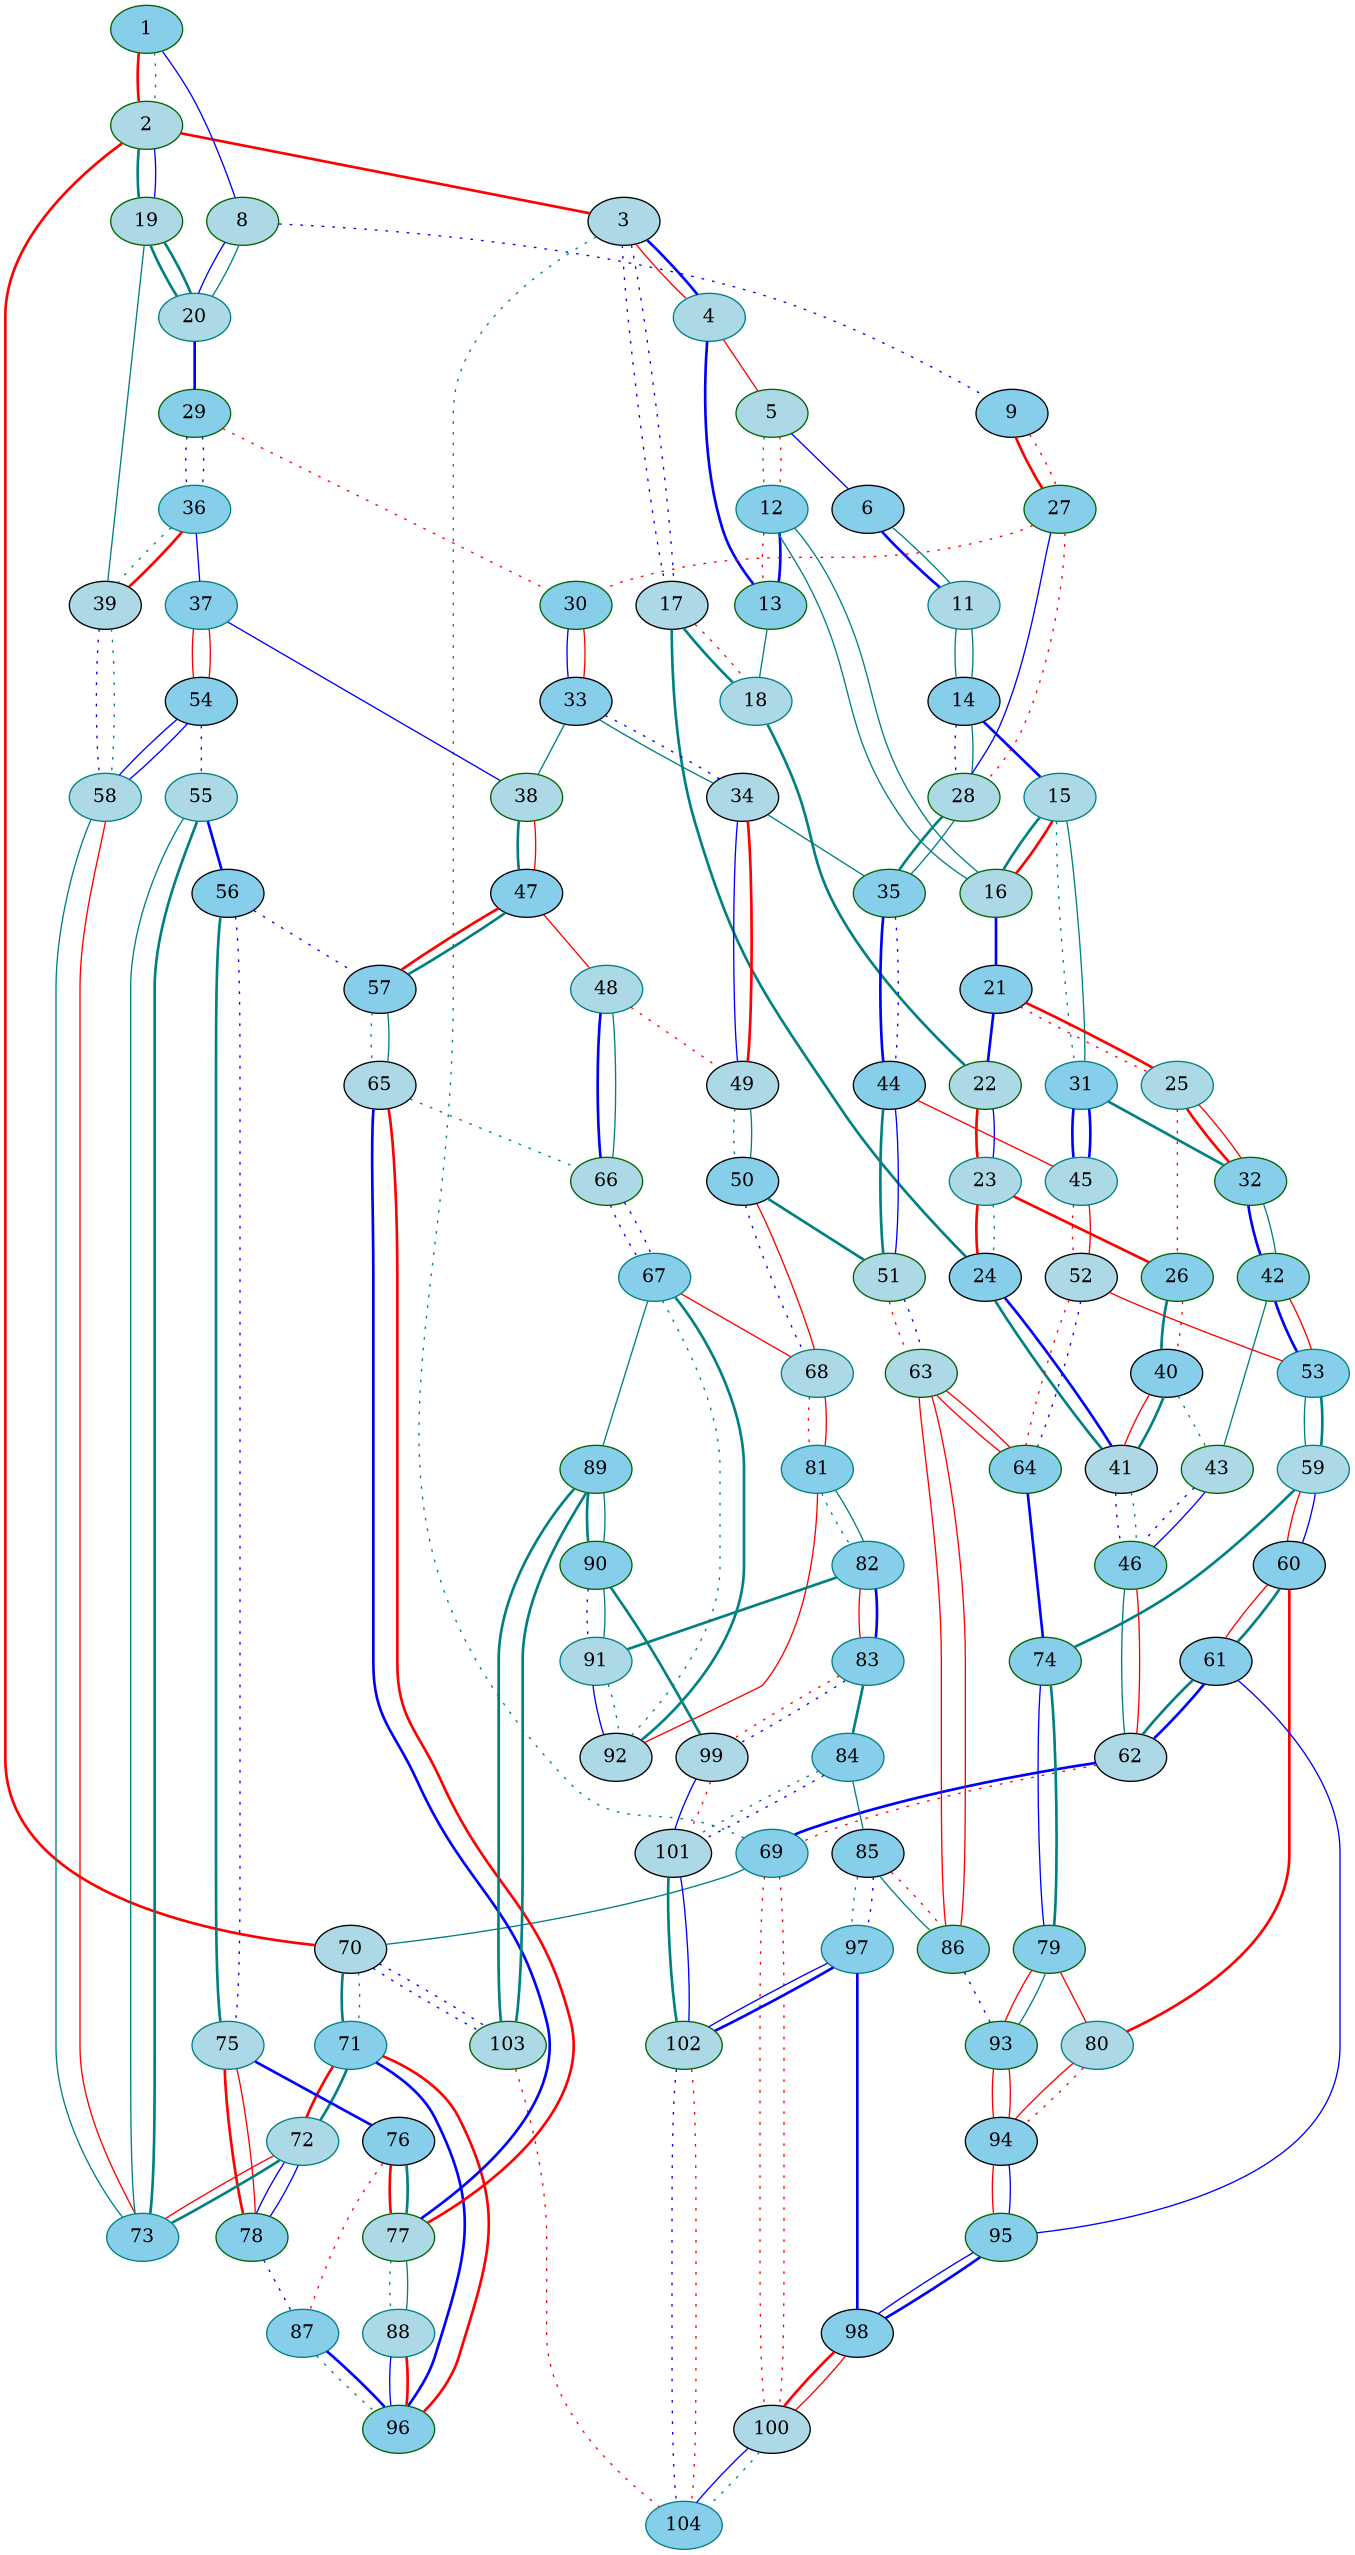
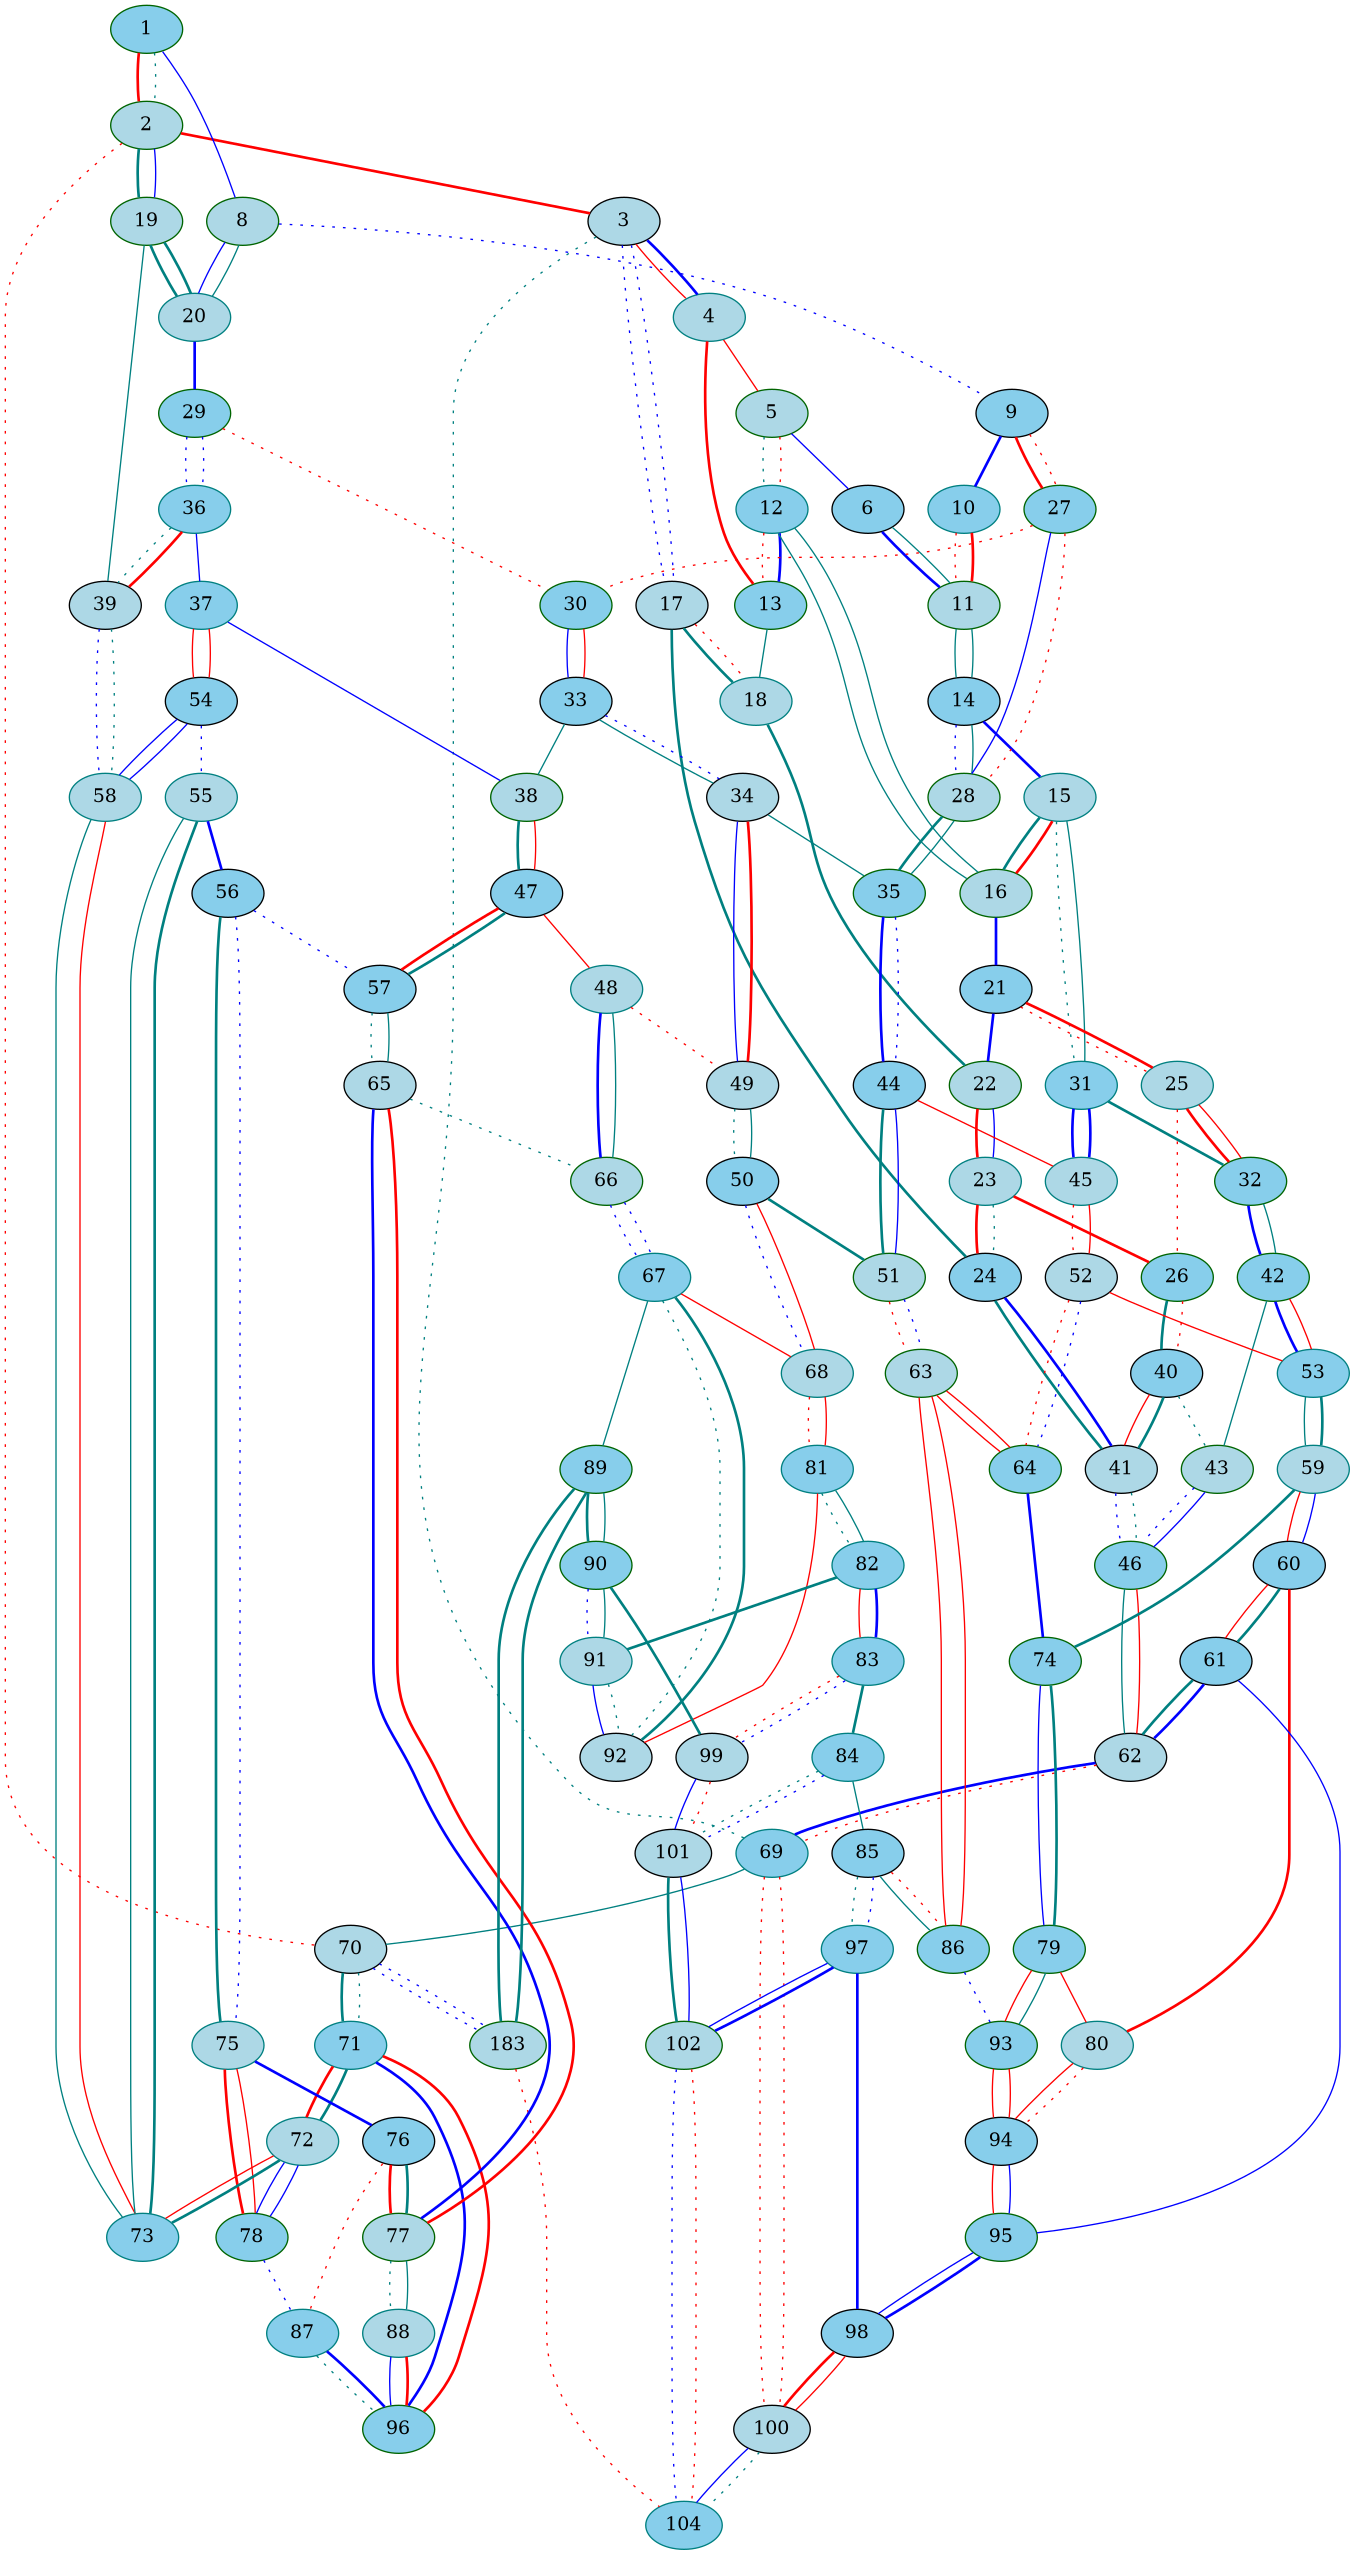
  graph {
    node [color=darkgreen fillcolor=skyblue style=filled]
    edge [color=teal style=solid]
    2 [fillcolor=lightblue]
    1
    8 [fillcolor=lightblue]
    3 [color=black fillcolor=lightblue]
    19 [fillcolor=lightblue]
    70 [color=black fillcolor=lightblue]
    9 [color=black]
    20 [color=teal fillcolor=lightblue]
    4 [color=teal fillcolor=lightblue]
    17 [color=black fillcolor=lightblue]
    69 [color=teal]
    39 [color=black fillcolor=lightblue]
    71 [color=teal]
-   103 [fillcolor=lightblue]
+   103 [fillcolor=lightblue label=183]
    5 [fillcolor=lightblue]
    13
    18 [color=teal fillcolor=lightblue]
    24 [color=black]
    100 [color=black fillcolor=lightblue]
    6 [color=black]
    12 [color=teal]
-   11 [color=teal fillcolor=lightblue]
+   11 [fillcolor=lightblue]
    16 [fillcolor=lightblue]
    14 [color=black]
+   10 [color=teal]
    27
    29
    28 [fillcolor=lightblue]
    30
    15 [color=teal fillcolor=lightblue]
    21 [color=black]
    22 [fillcolor=lightblue]
    31 [color=teal]
    35
    32
    45 [color=teal fillcolor=lightblue]
    25 [color=teal fillcolor=lightblue]
    41 [color=black fillcolor=lightblue]
    23 [color=teal fillcolor=lightblue]
    58 [color=teal fillcolor=lightblue]
    36 [color=teal]
    26
    40 [color=black]
    46
    42
    43 [fillcolor=lightblue]
    33 [color=black]
    44 [color=black]
    37 [color=teal]
    34 [color=black fillcolor=lightblue]
    38 [fillcolor=lightblue]
    52 [color=black fillcolor=lightblue]
    53 [color=teal]
    49 [color=black fillcolor=lightblue]
    47 [color=black]
    50 [color=black]
    51 [fillcolor=lightblue]
    54 [color=black]
    55 [color=teal fillcolor=lightblue]
    48 [color=teal fillcolor=lightblue]
    57 [color=black]
    73 [color=teal]
    62 [color=black fillcolor=lightblue]
    59 [color=teal fillcolor=lightblue]
    63 [fillcolor=lightblue]
    64
    66 [fillcolor=lightblue]
    65 [color=black fillcolor=lightblue]
    67 [color=teal]
    68 [color=teal fillcolor=lightblue]
    81 [color=teal]
    86
    74
    60 [color=black]
    56 [color=black]
    75 [color=teal fillcolor=lightblue]
    78
    76 [color=black]
    77 [fillcolor=lightblue]
    61 [color=black]
    80 [color=teal fillcolor=lightblue]
    79
    95
    94 [color=black]
    98 [color=black]
    93
    88 [color=teal fillcolor=lightblue]
    92 [color=black fillcolor=lightblue]
    89
    82 [color=teal]
    104 [color=teal]
    72 [color=teal fillcolor=lightblue]
    96
    87 [color=teal]
    83 [color=teal]
    91 [color=teal fillcolor=lightblue]
    84 [color=teal]
    99 [color=black fillcolor=lightblue]
    85 [color=black]
    101 [color=black fillcolor=lightblue]
    97 [color=teal]
    102 [fillcolor=lightblue]
    90
    2 -- 3 [color=red style=bold]
    2 -- 19 [style=bold]
    2 -- 19 [color=blue]
-   2 -- 70 [color=red style=bold]
+   2 -- 70 [color=red style=dotted]
    1 -- 2 [color=red style=bold]
    1 -- 2 [style=dotted]
    1 -- 8 [color=blue]
    8 -- 9 [color=blue style=dotted]
    8 -- 20 [color=blue]
    8 -- 20
    3 -- 4 [color=red]
    3 -- 4 [color=blue style=bold]
    3 -- 17 [color=blue style=dotted]
    3 -- 17 [color=blue style=dotted]
    3 -- 69 [style=dotted]
    19 -- 20 [style=bold]
    19 -- 20 [style=bold]
    19 -- 39
    70 -- 71 [style=bold]
    70 -- 71 [style=dotted]
    70 -- 103 [color=blue style=dotted]
    70 -- 103 [color=blue style=dotted]
+   9 -- 10 [color=blue style=bold]
    9 -- 27 [color=red style=bold]
    9 -- 27 [color=red style=dotted]
    20 -- 29 [color=blue style=bold]
    4 -- 5 [color=red]
-   4 -- 13 [color=blue style=bold]
+   4 -- 13 [color=red style=bold]
    17 -- 18 [style=bold]
    17 -- 18 [color=red style=dotted]
    17 -- 24 [style=bold]
    69 -- 70
    69 -- 100 [color=red style=dotted]
    69 -- 100 [color=red style=dotted]
    39 -- 58 [color=blue style=dotted]
    39 -- 58 [style=dotted]
    71 -- 72 [color=red style=bold]
    71 -- 72 [style=bold]
    71 -- 96 [color=blue style=bold]
    71 -- 96 [color=red style=bold]
    103 -- 104 [color=red style=dotted]
    5 -- 6 [color=blue]
    5 -- 12 [style=dotted]
    5 -- 12 [color=red style=dotted]
    13 -- 18
    18 -- 22 [style=bold]
    24 -- 41 [style=bold]
    24 -- 41 [color=blue style=bold]
    100 -- 104 [color=blue]
    100 -- 104 [style=dotted]
    6 -- 11 [color=blue style=bold]
    6 -- 11
    12 -- 13 [color=red style=dotted]
    12 -- 13 [color=blue style=bold]
    12 -- 16
    12 -- 16
    11 -- 14
    11 -- 14
    16 -- 21 [color=blue style=bold]
    14 -- 28 [color=blue style=dotted]
    14 -- 28
    14 -- 15 [color=blue style=bold]
+   10 -- 11 [color=red style=dotted]
+   10 -- 11 [color=red style=bold]
    27 -- 28 [color=blue]
    27 -- 28 [color=red style=dotted]
    27 -- 30 [color=red style=dotted]
    29 -- 30 [color=red style=dotted]
    29 -- 36 [color=blue style=dotted]
    29 -- 36 [color=blue style=dotted]
    28 -- 35 [style=bold]
    28 -- 35
    30 -- 33 [color=blue]
    30 -- 33 [color=red]
    15 -- 16 [style=bold]
    15 -- 16 [color=red style=bold]
    15 -- 31 [style=dotted]
    15 -- 31
    21 -- 22 [color=blue style=bold]
    21 -- 25 [color=red style=dotted]
    21 -- 25 [color=red style=bold]
    22 -- 23 [color=red style=bold]
    22 -- 23 [color=blue]
    31 -- 32 [style=bold]
    31 -- 45 [color=blue style=bold]
    31 -- 45 [color=blue style=bold]
    35 -- 44 [color=blue style=bold]
    35 -- 44 [color=blue style=dotted]
    32 -- 42 [color=blue style=bold]
    32 -- 42
    45 -- 52 [color=red style=dotted]
    45 -- 52 [color=red]
    25 -- 32 [color=red style=bold]
    25 -- 32 [color=red]
    25 -- 26 [color=red style=dotted]
    41 -- 46 [color=blue style=dotted]
    41 -- 46 [style=dotted]
    23 -- 24 [color=red style=bold]
    23 -- 24 [style=dotted]
    23 -- 26 [color=red style=bold]
    58 -- 73
    58 -- 73 [color=red]
    36 -- 39 [style=dotted]
    36 -- 39 [color=red style=bold]
    36 -- 37 [color=blue]
    26 -- 40 [style=bold]
    26 -- 40 [color=red style=dotted]
    40 -- 41 [color=red]
    40 -- 41 [style=bold]
    40 -- 43 [style=dotted]
    46 -- 62
    46 -- 62 [color=red]
    42 -- 43
    42 -- 53 [color=blue style=bold]
    42 -- 53 [color=red]
    43 -- 46 [color=blue style=dotted]
    43 -- 46 [color=blue]
    33 -- 34
    33 -- 34 [color=blue style=dotted]
    33 -- 38
    44 -- 45 [color=red]
    44 -- 51 [style=bold]
    44 -- 51 [color=blue]
    37 -- 38 [color=blue]
    37 -- 54 [color=red]
    37 -- 54 [color=red]
    34 -- 35
    34 -- 49 [color=blue]
    34 -- 49 [color=red style=bold]
    38 -- 47 [style=bold]
    38 -- 47 [color=red]
    52 -- 53 [color=red]
    52 -- 64 [color=red style=dotted]
    52 -- 64 [color=blue style=dotted]
    53 -- 59
    53 -- 59 [style=bold]
    49 -- 50 [style=dotted]
    49 -- 50
    47 -- 48 [color=red]
    47 -- 57 [color=red style=bold]
    47 -- 57 [style=bold]
    50 -- 51 [style=bold]
    50 -- 68 [color=blue style=dotted]
    50 -- 68 [color=red]
    51 -- 63 [color=red style=dotted]
    51 -- 63 [color=blue style=dotted]
    54 -- 58 [color=blue]
    54 -- 58 [color=blue]
    54 -- 55 [color=blue style=dotted]
    55 -- 73
    55 -- 73 [style=bold]
    55 -- 56 [color=blue style=bold]
    48 -- 49 [color=red style=dotted]
    48 -- 66 [color=blue style=bold]
    48 -- 66
    57 -- 65 [style=dotted]
    57 -- 65
    62 -- 69 [color=blue style=bold]
    62 -- 69 [color=red style=dotted]
    59 -- 74 [style=bold]
    59 -- 60 [color=red]
    59 -- 60 [color=blue]
    63 -- 64 [color=red]
    63 -- 64 [color=red]
    63 -- 86 [color=red]
    63 -- 86 [color=red]
    64 -- 74 [color=blue style=bold]
    66 -- 67 [color=blue style=dotted]
    66 -- 67 [color=blue style=dotted]
    65 -- 66 [style=dotted]
    65 -- 77 [color=blue style=bold]
    65 -- 77 [color=red style=bold]
    67 -- 68 [color=red]
    67 -- 92 [style=dotted]
    67 -- 92 [style=bold]
    67 -- 89
    68 -- 81 [color=red style=dotted]
    68 -- 81 [color=red]
    81 -- 92 [color=red]
    81 -- 82 [style=dotted]
    81 -- 82
    86 -- 93 [color=blue style=dotted]
    74 -- 79 [color=blue]
    74 -- 79 [style=bold]
    60 -- 61 [color=red]
    60 -- 61 [style=bold]
    60 -- 80 [color=red style=bold]
    56 -- 57 [color=blue style=dotted]
    56 -- 75 [style=bold]
    56 -- 75 [color=blue style=dotted]
    75 -- 78 [color=red style=bold]
    75 -- 78 [color=red]
    75 -- 76 [color=blue style=bold]
    78 -- 87 [color=blue style=dotted]
    76 -- 77 [color=red style=bold]
    76 -- 77 [style=bold]
    76 -- 87 [color=red style=dotted]
    77 -- 88 [style=dotted]
    77 -- 88
    61 -- 62 [style=bold]
    61 -- 62 [color=blue style=bold]
    61 -- 95 [color=blue]
    80 -- 94 [color=red]
    80 -- 94 [color=red style=dotted]
    79 -- 80 [color=red]
    79 -- 93 [color=red]
    79 -- 93
    95 -- 98 [color=blue]
    95 -- 98 [color=blue style=bold]
    94 -- 95 [color=red]
    94 -- 95 [color=blue]
    98 -- 100 [color=red style=bold]
    98 -- 100 [color=red]
    93 -- 94 [color=red]
    93 -- 94 [color=red]
    88 -- 96 [color=blue]
    88 -- 96 [color=red style=bold]
    89 -- 103 [style=bold]
    89 -- 103 [style=bold]
    89 -- 90 [style=bold]
    89 -- 90
    82 -- 83 [color=red]
    82 -- 83 [color=blue style=bold]
    82 -- 91 [style=bold]
    72 -- 73 [color=red]
    72 -- 73 [style=bold]
    72 -- 78 [color=blue]
    72 -- 78 [color=blue]
    87 -- 96 [style=dotted]
    87 -- 96 [color=blue style=bold]
    83 -- 84 [style=bold]
    83 -- 99 [color=red style=dotted]
    83 -- 99 [color=blue style=dotted]
    91 -- 92 [color=blue]
    91 -- 92 [style=dotted]
    84 -- 85
    84 -- 101 [style=dotted]
    84 -- 101 [color=blue style=dotted]
    99 -- 101 [color=blue]
    99 -- 101 [color=red style=dotted]
    85 -- 86
    85 -- 86 [color=red style=dotted]
    85 -- 97 [style=dotted]
    85 -- 97 [color=blue style=dotted]
    101 -- 102 [style=bold]
    101 -- 102 [color=blue]
    97 -- 98 [color=blue style=bold]
    97 -- 102 [color=blue]
    97 -- 102 [color=blue style=bold]
    102 -- 104 [color=blue style=dotted]
    102 -- 104 [color=red style=dotted]
    90 -- 91 [color=blue style=dotted]
    90 -- 91
    90 -- 99 [style=bold]
  }
